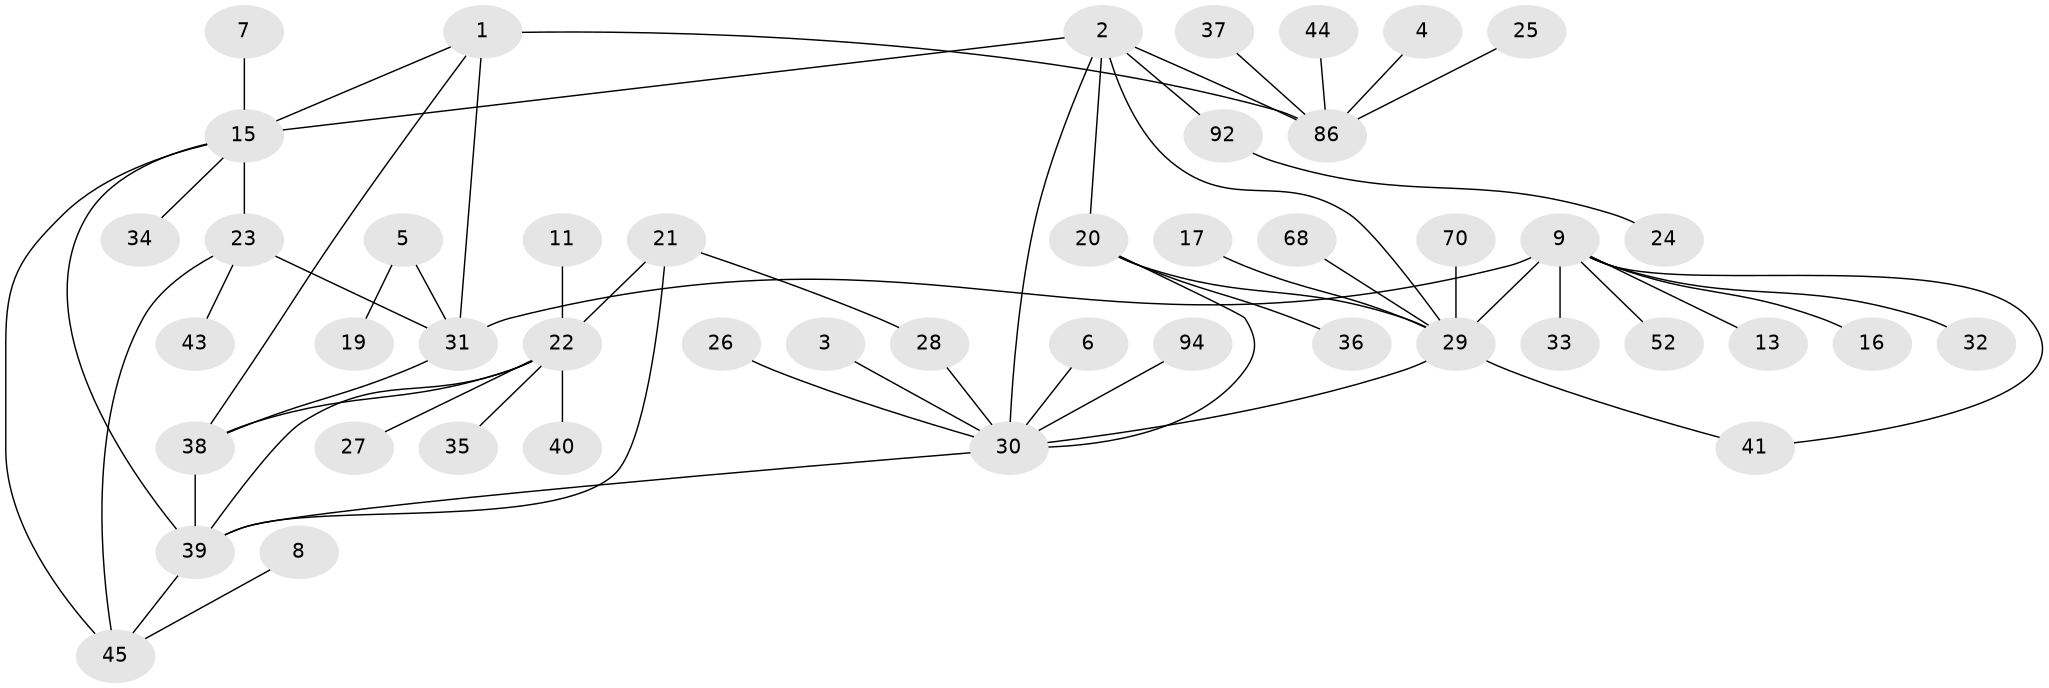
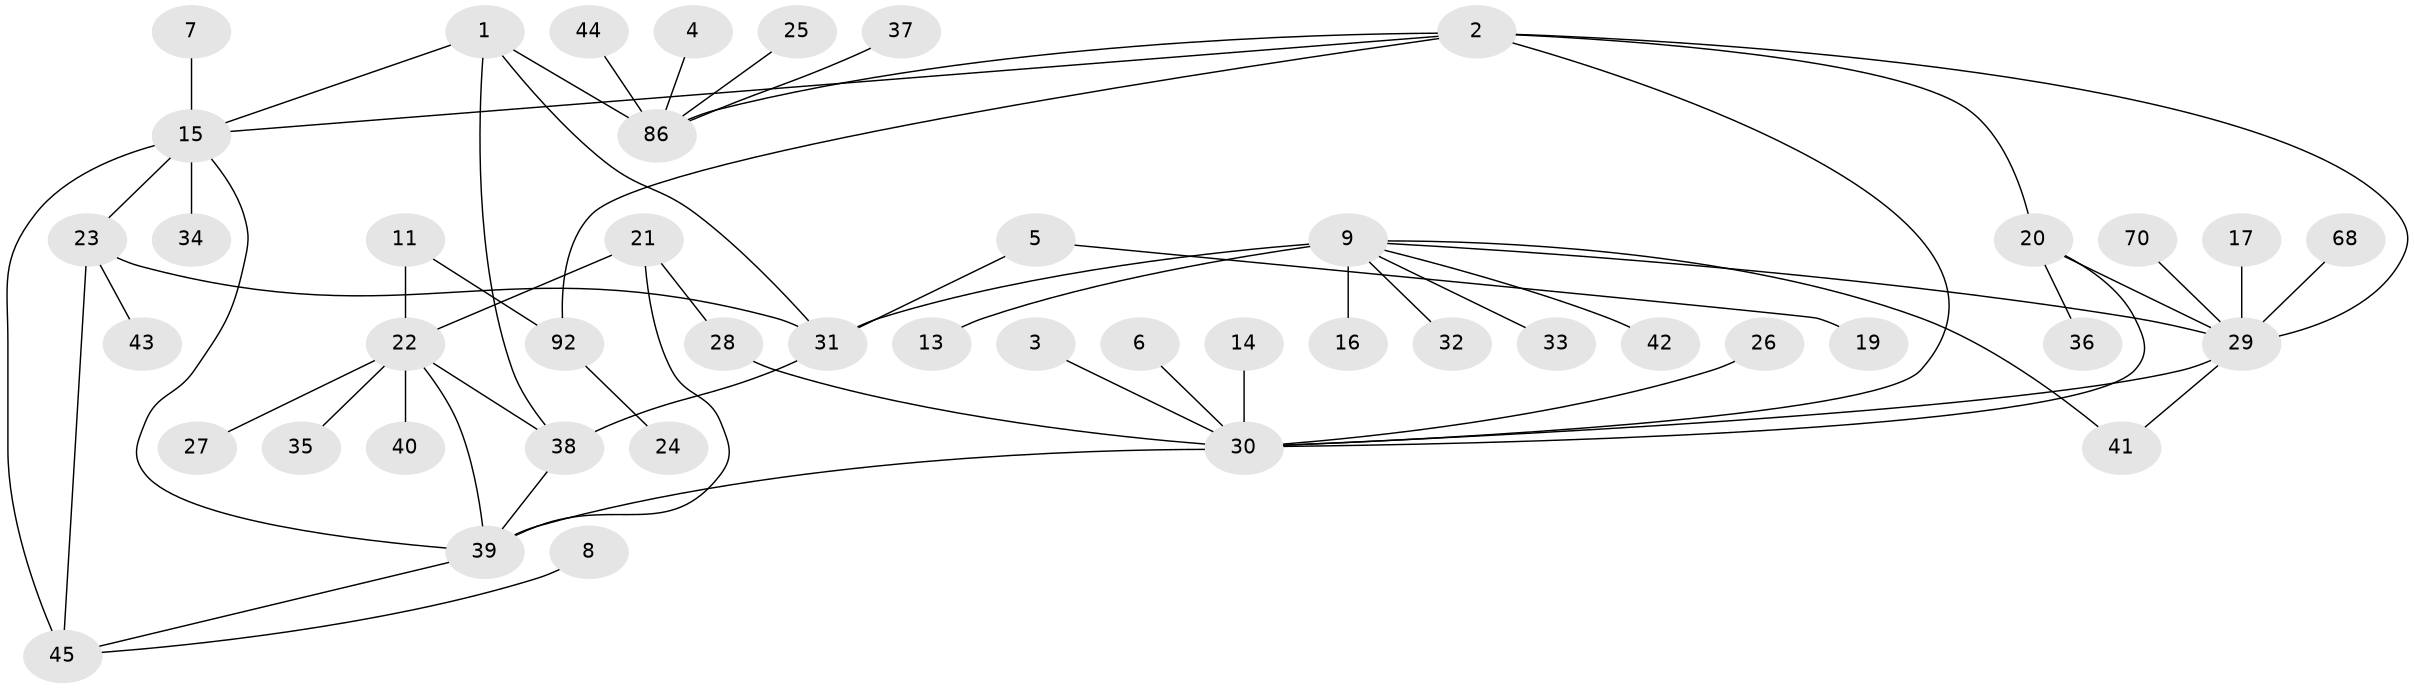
  graph {
    fontname="DejaVu Sans"
    node [color=gray90 fontname="DejaVu Sans" style=filled]
    edge [fontname="DejaVu Sans" weight=1.0]
    1
    15
    31
    38
    n5 [label=86]
    45
    23
    34
    39
    2
    n11 [label=92]
    20
    29
    30
    24
    36
    41
    3
    4
    5
    19
    6
    7
    8
    9
    13
    16
    32
    33
-   42 [label=52]
+   42
    n31 [label=70]
    11
    22
    27
    35
    40
-   14 [label=94]
+   14
    43
    17
    n40 [label=68]
    21
    28
    25
    26
    37
    44
    1 -- 15 [weight=2.0]
    1 -- 31
    1 -- 38
    1 -- n5 [weight=3.0]
    15 -- 45 [weight=2.0]
    15 -- 23 [weight=2.0]
    15 -- 34
    15 -- 39
    31 -- 38
    38 -- 39
    23 -- 31
    23 -- 45
    23 -- 43
    39 -- 45
    2 -- 15
    2 -- n5
    2 -- n11
    2 -- 20
    2 -- 29
    2 -- 30
    n11 -- 24
    20 -- 29
    20 -- 30
    20 -- 36
    29 -- 30
    29 -- 41
    30 -- 39
    3 -- 30
    4 -- n5
    5 -- 31
    5 -- 19
    6 -- 30
    7 -- 15
    8 -- 45
    9 -- 31 [weight=4.0]
    9 -- 29
    9 -- 41
    9 -- 13
    9 -- 16
    9 -- 32
    9 -- 33
    9 -- 42
    n31 -- 29
+   11 -- n11
    11 -- 22
    22 -- 38
    22 -- 39
    22 -- 27
    22 -- 35
    22 -- 40
    14 -- 30
    17 -- 29
    n40 -- 29
    21 -- 39
    21 -- 22
    21 -- 28
    28 -- 30
    25 -- n5
    26 -- 30
    37 -- n5
    44 -- n5
  }
